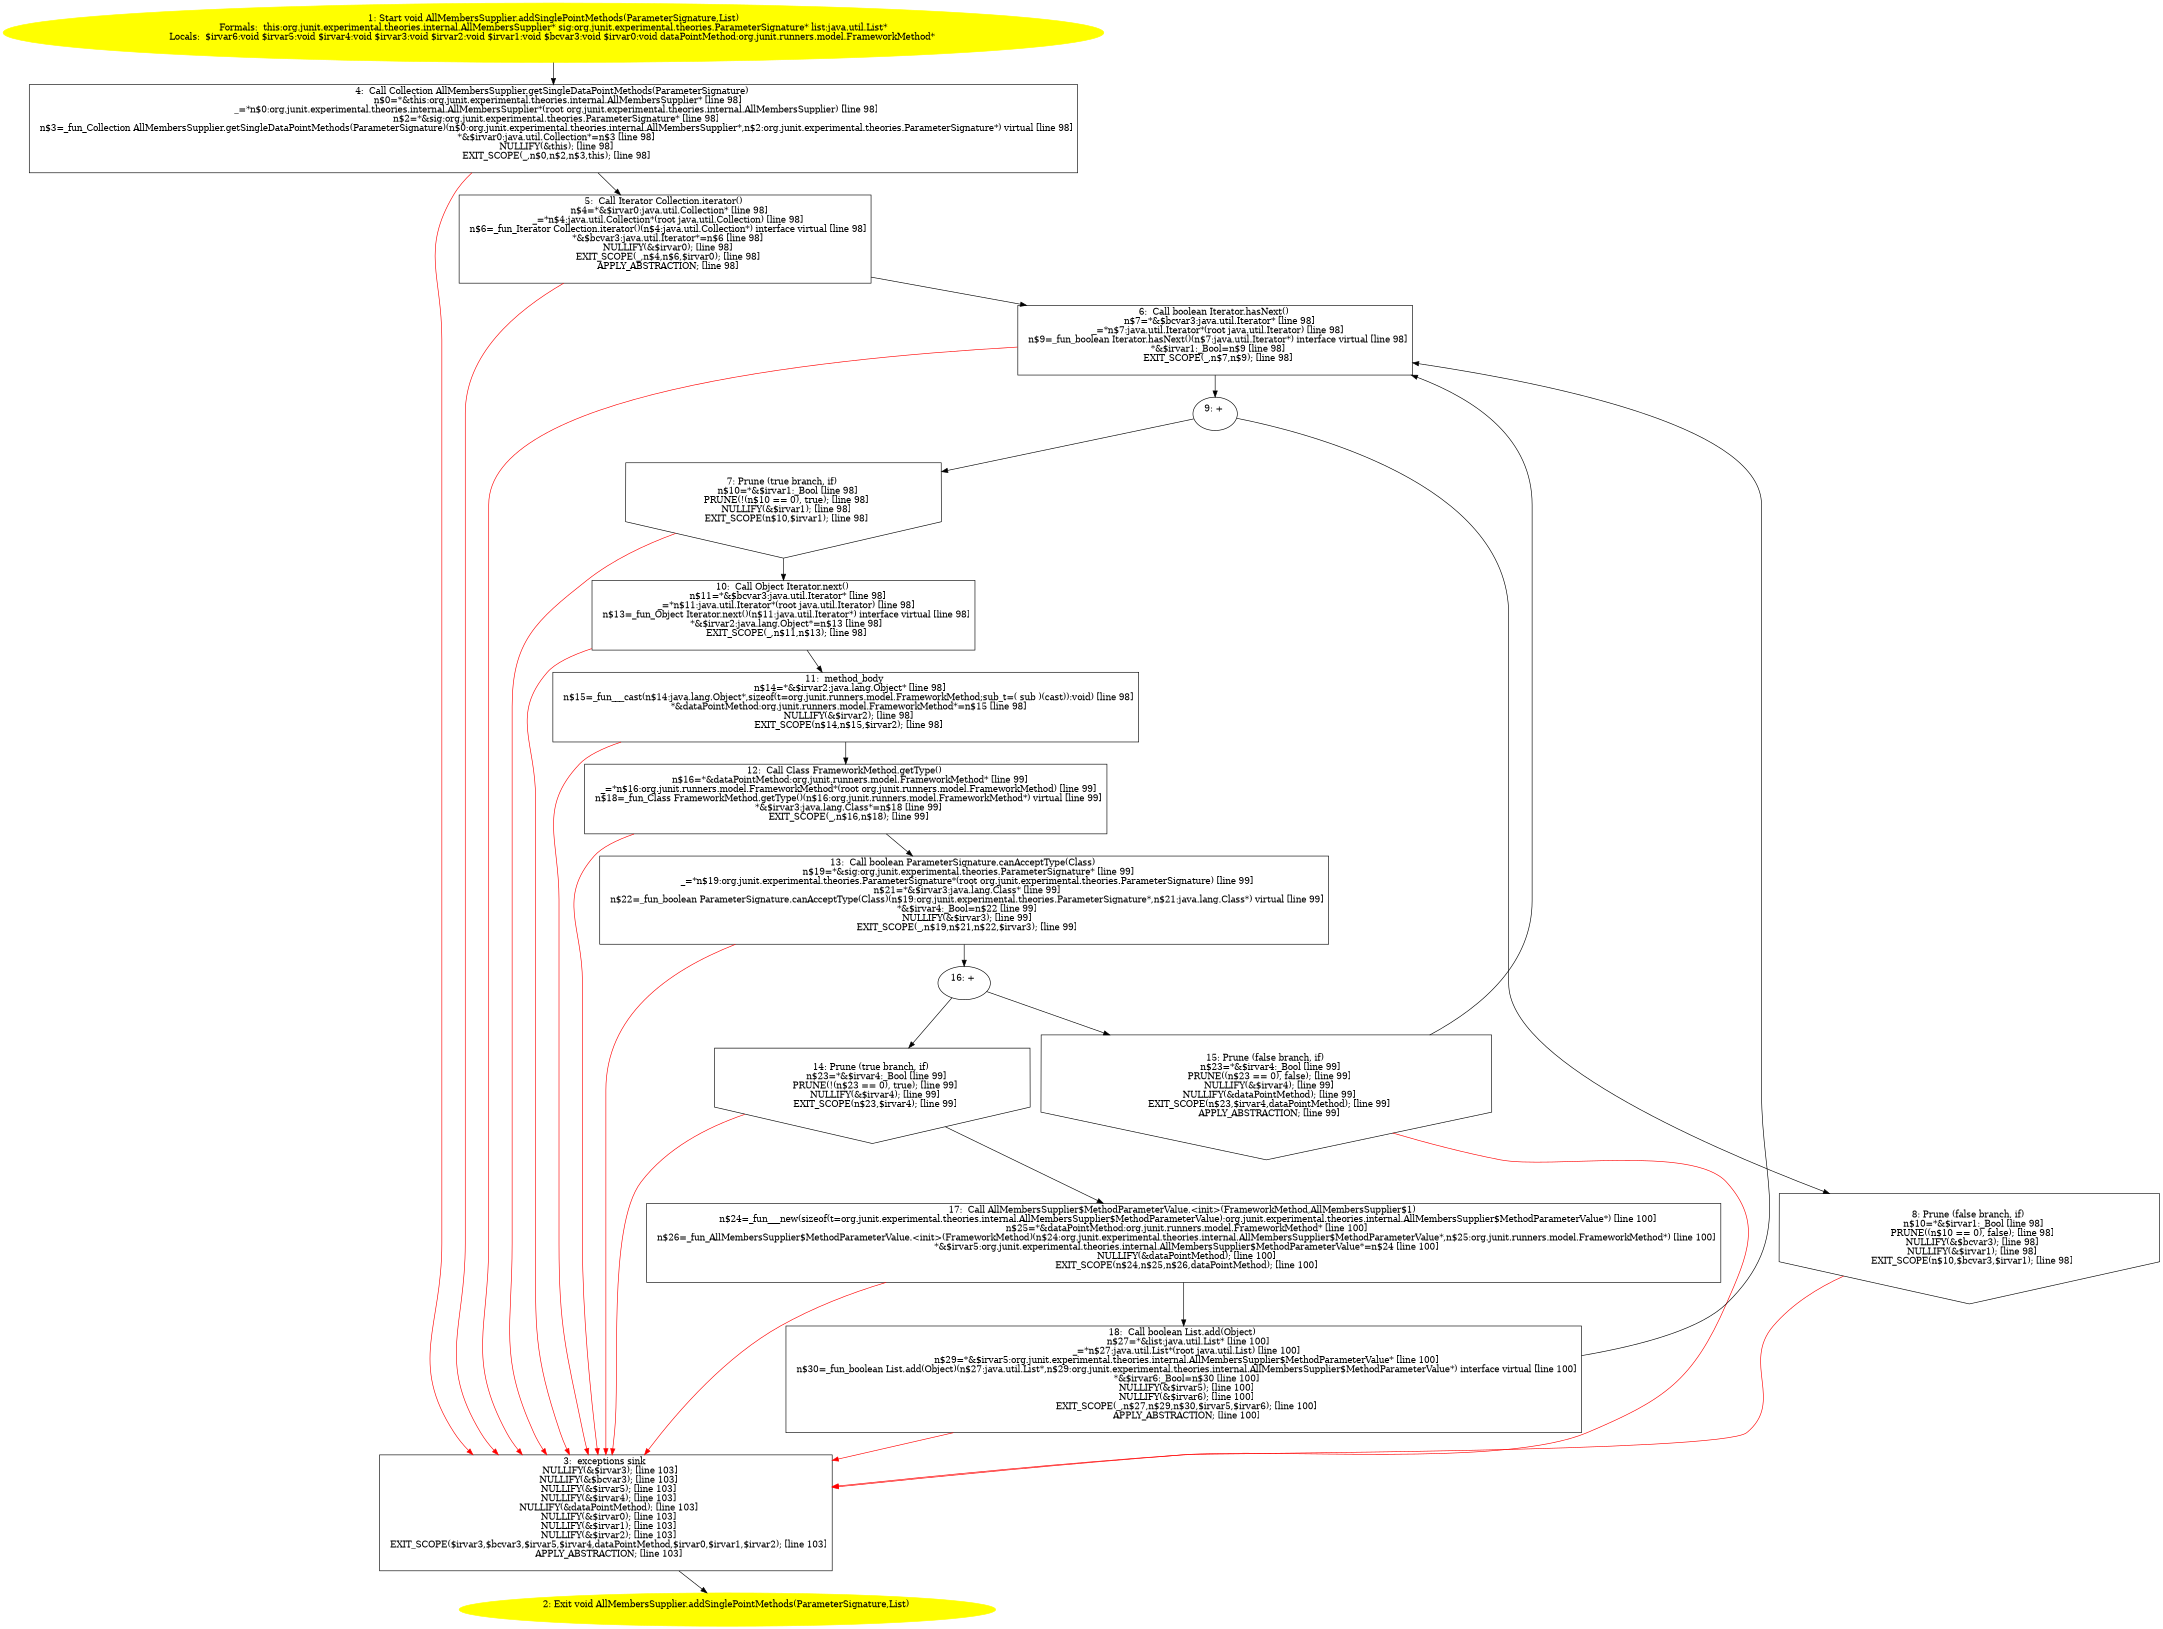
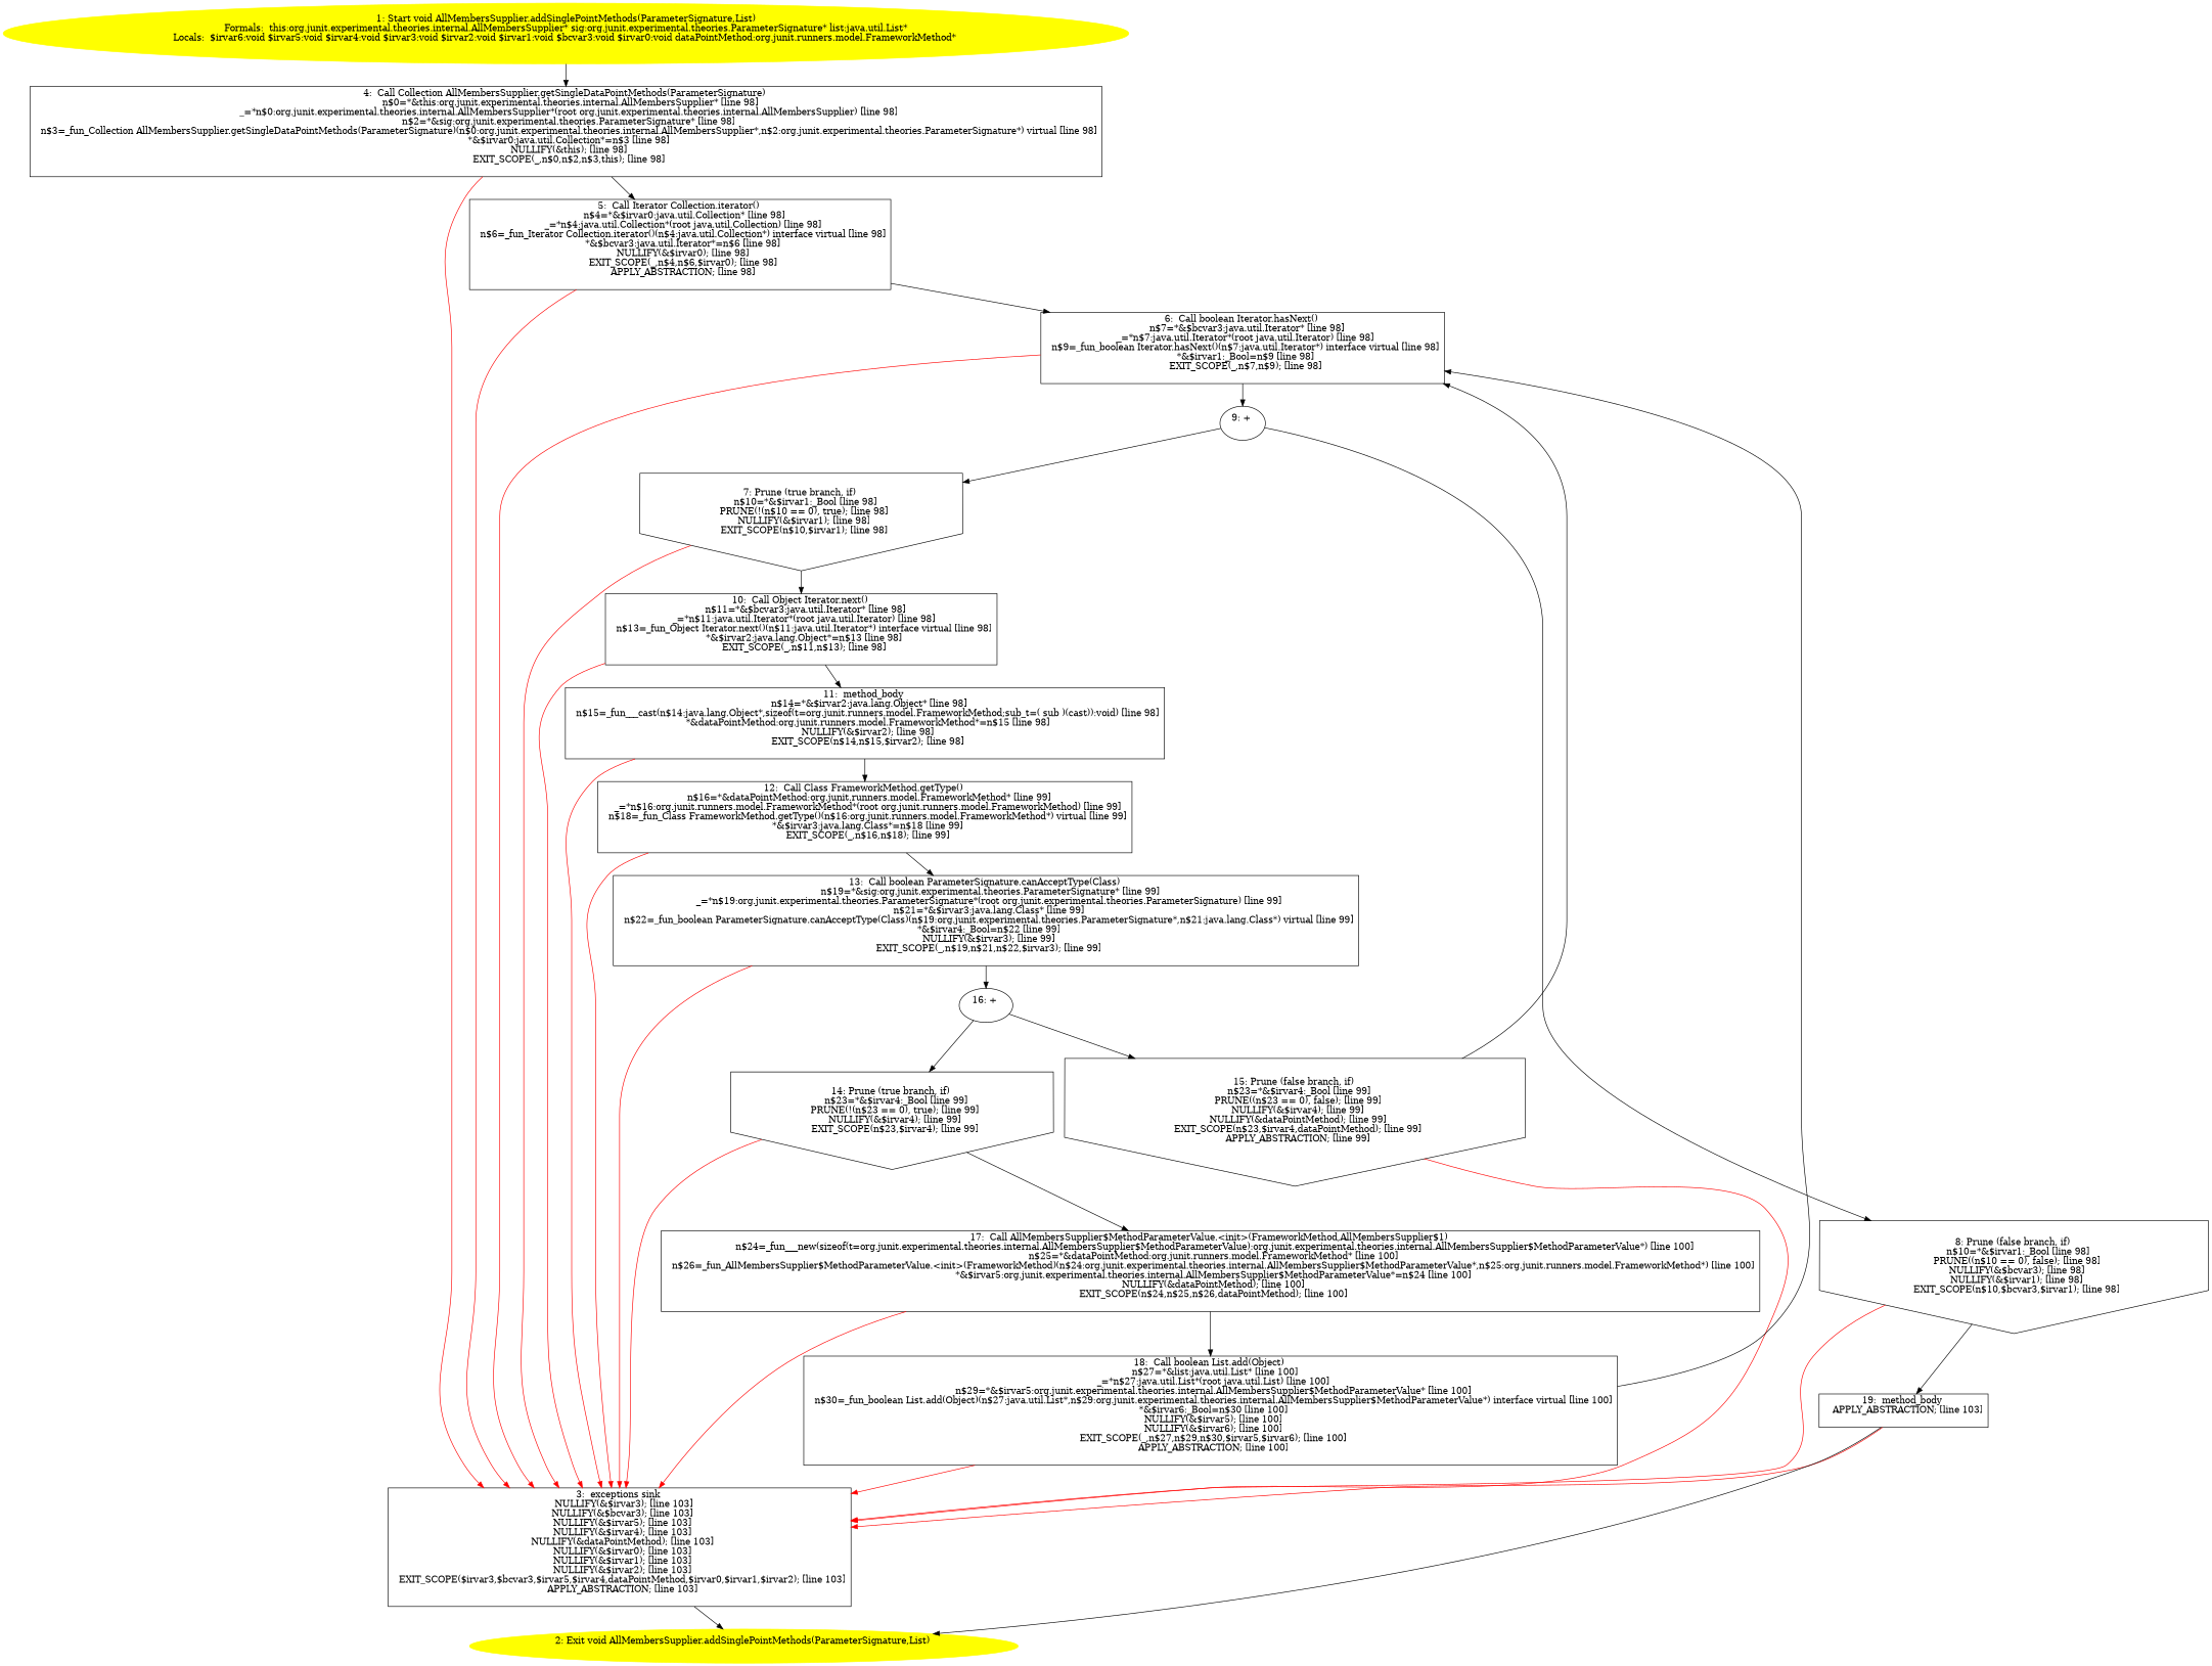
  digraph {
    node [shape=box]
    n1 [color=yellow label="1: Start void AllMembersSupplier.addSinglePointMethods(ParameterSignature,List)\nFormals:  this:org.junit.experimental.theories.internal.AllMembersSupplier* sig:org.junit.experimental.theories.ParameterSignature* list:java.util.List*\nLocals:  $irvar6:void $irvar5:void $irvar4:void $irvar3:void $irvar2:void $irvar1:void $bcvar3:void $irvar0:void dataPointMethod:org.junit.runners.model.FrameworkMethod* \n  " style=filled shape=""]
    n2 [label="4:  Call Collection AllMembersSupplier.getSingleDataPointMethods(ParameterSignature) \n   n$0=*&this:org.junit.experimental.theories.internal.AllMembersSupplier* [line 98]\n  _=*n$0:org.junit.experimental.theories.internal.AllMembersSupplier*(root org.junit.experimental.theories.internal.AllMembersSupplier) [line 98]\n  n$2=*&sig:org.junit.experimental.theories.ParameterSignature* [line 98]\n  n$3=_fun_Collection AllMembersSupplier.getSingleDataPointMethods(ParameterSignature)(n$0:org.junit.experimental.theories.internal.AllMembersSupplier*,n$2:org.junit.experimental.theories.ParameterSignature*) virtual [line 98]\n  *&$irvar0:java.util.Collection*=n$3 [line 98]\n  NULLIFY(&this); [line 98]\n  EXIT_SCOPE(_,n$0,n$2,n$3,this); [line 98]\n "]
    n3 [label="3:  exceptions sink \n   NULLIFY(&$irvar3); [line 103]\n  NULLIFY(&$bcvar3); [line 103]\n  NULLIFY(&$irvar5); [line 103]\n  NULLIFY(&$irvar4); [line 103]\n  NULLIFY(&dataPointMethod); [line 103]\n  NULLIFY(&$irvar0); [line 103]\n  NULLIFY(&$irvar1); [line 103]\n  NULLIFY(&$irvar2); [line 103]\n  EXIT_SCOPE($irvar3,$bcvar3,$irvar5,$irvar4,dataPointMethod,$irvar0,$irvar1,$irvar2); [line 103]\n  APPLY_ABSTRACTION; [line 103]\n "]
    n4 [label="5:  Call Iterator Collection.iterator() \n   n$4=*&$irvar0:java.util.Collection* [line 98]\n  _=*n$4:java.util.Collection*(root java.util.Collection) [line 98]\n  n$6=_fun_Iterator Collection.iterator()(n$4:java.util.Collection*) interface virtual [line 98]\n  *&$bcvar3:java.util.Iterator*=n$6 [line 98]\n  NULLIFY(&$irvar0); [line 98]\n  EXIT_SCOPE(_,n$4,n$6,$irvar0); [line 98]\n  APPLY_ABSTRACTION; [line 98]\n "]
    n5 [color=yellow label="2: Exit void AllMembersSupplier.addSinglePointMethods(ParameterSignature,List) \n  " style=filled shape=""]
    n6 [label="6:  Call boolean Iterator.hasNext() \n   n$7=*&$bcvar3:java.util.Iterator* [line 98]\n  _=*n$7:java.util.Iterator*(root java.util.Iterator) [line 98]\n  n$9=_fun_boolean Iterator.hasNext()(n$7:java.util.Iterator*) interface virtual [line 98]\n  *&$irvar1:_Bool=n$9 [line 98]\n  EXIT_SCOPE(_,n$7,n$9); [line 98]\n "]
    n7 [label="9: + \n  " shape=""]
    n8 [label="7: Prune (true branch, if) \n   n$10=*&$irvar1:_Bool [line 98]\n  PRUNE(!(n$10 == 0), true); [line 98]\n  NULLIFY(&$irvar1); [line 98]\n  EXIT_SCOPE(n$10,$irvar1); [line 98]\n " shape=invhouse]
    n9 [label="8: Prune (false branch, if) \n   n$10=*&$irvar1:_Bool [line 98]\n  PRUNE((n$10 == 0), false); [line 98]\n  NULLIFY(&$bcvar3); [line 98]\n  NULLIFY(&$irvar1); [line 98]\n  EXIT_SCOPE(n$10,$bcvar3,$irvar1); [line 98]\n " shape=invhouse]
    n10 [label="10:  Call Object Iterator.next() \n   n$11=*&$bcvar3:java.util.Iterator* [line 98]\n  _=*n$11:java.util.Iterator*(root java.util.Iterator) [line 98]\n  n$13=_fun_Object Iterator.next()(n$11:java.util.Iterator*) interface virtual [line 98]\n  *&$irvar2:java.lang.Object*=n$13 [line 98]\n  EXIT_SCOPE(_,n$11,n$13); [line 98]\n "]
    n11 [label="11:  method_body \n   n$14=*&$irvar2:java.lang.Object* [line 98]\n  n$15=_fun___cast(n$14:java.lang.Object*,sizeof(t=org.junit.runners.model.FrameworkMethod;sub_t=( sub )(cast)):void) [line 98]\n  *&dataPointMethod:org.junit.runners.model.FrameworkMethod*=n$15 [line 98]\n  NULLIFY(&$irvar2); [line 98]\n  EXIT_SCOPE(n$14,n$15,$irvar2); [line 98]\n "]
+   n12 [label="19:  method_body \n   APPLY_ABSTRACTION; [line 103]\n "]
    n13 [label="12:  Call Class FrameworkMethod.getType() \n   n$16=*&dataPointMethod:org.junit.runners.model.FrameworkMethod* [line 99]\n  _=*n$16:org.junit.runners.model.FrameworkMethod*(root org.junit.runners.model.FrameworkMethod) [line 99]\n  n$18=_fun_Class FrameworkMethod.getType()(n$16:org.junit.runners.model.FrameworkMethod*) virtual [line 99]\n  *&$irvar3:java.lang.Class*=n$18 [line 99]\n  EXIT_SCOPE(_,n$16,n$18); [line 99]\n "]
    n14 [label="13:  Call boolean ParameterSignature.canAcceptType(Class) \n   n$19=*&sig:org.junit.experimental.theories.ParameterSignature* [line 99]\n  _=*n$19:org.junit.experimental.theories.ParameterSignature*(root org.junit.experimental.theories.ParameterSignature) [line 99]\n  n$21=*&$irvar3:java.lang.Class* [line 99]\n  n$22=_fun_boolean ParameterSignature.canAcceptType(Class)(n$19:org.junit.experimental.theories.ParameterSignature*,n$21:java.lang.Class*) virtual [line 99]\n  *&$irvar4:_Bool=n$22 [line 99]\n  NULLIFY(&$irvar3); [line 99]\n  EXIT_SCOPE(_,n$19,n$21,n$22,$irvar3); [line 99]\n "]
    n15 [label="16: + \n  " shape=""]
    n16 [label="14: Prune (true branch, if) \n   n$23=*&$irvar4:_Bool [line 99]\n  PRUNE(!(n$23 == 0), true); [line 99]\n  NULLIFY(&$irvar4); [line 99]\n  EXIT_SCOPE(n$23,$irvar4); [line 99]\n " shape=invhouse]
    n17 [label="15: Prune (false branch, if) \n   n$23=*&$irvar4:_Bool [line 99]\n  PRUNE((n$23 == 0), false); [line 99]\n  NULLIFY(&$irvar4); [line 99]\n  NULLIFY(&dataPointMethod); [line 99]\n  EXIT_SCOPE(n$23,$irvar4,dataPointMethod); [line 99]\n  APPLY_ABSTRACTION; [line 99]\n " shape=invhouse]
    n18 [label="17:  Call AllMembersSupplier$MethodParameterValue.<init>(FrameworkMethod,AllMembersSupplier$1) \n   n$24=_fun___new(sizeof(t=org.junit.experimental.theories.internal.AllMembersSupplier$MethodParameterValue):org.junit.experimental.theories.internal.AllMembersSupplier$MethodParameterValue*) [line 100]\n  n$25=*&dataPointMethod:org.junit.runners.model.FrameworkMethod* [line 100]\n  n$26=_fun_AllMembersSupplier$MethodParameterValue.<init>(FrameworkMethod)(n$24:org.junit.experimental.theories.internal.AllMembersSupplier$MethodParameterValue*,n$25:org.junit.runners.model.FrameworkMethod*) [line 100]\n  *&$irvar5:org.junit.experimental.theories.internal.AllMembersSupplier$MethodParameterValue*=n$24 [line 100]\n  NULLIFY(&dataPointMethod); [line 100]\n  EXIT_SCOPE(n$24,n$25,n$26,dataPointMethod); [line 100]\n "]
    n19 [label="18:  Call boolean List.add(Object) \n   n$27=*&list:java.util.List* [line 100]\n  _=*n$27:java.util.List*(root java.util.List) [line 100]\n  n$29=*&$irvar5:org.junit.experimental.theories.internal.AllMembersSupplier$MethodParameterValue* [line 100]\n  n$30=_fun_boolean List.add(Object)(n$27:java.util.List*,n$29:org.junit.experimental.theories.internal.AllMembersSupplier$MethodParameterValue*) interface virtual [line 100]\n  *&$irvar6:_Bool=n$30 [line 100]\n  NULLIFY(&$irvar5); [line 100]\n  NULLIFY(&$irvar6); [line 100]\n  EXIT_SCOPE(_,n$27,n$29,n$30,$irvar5,$irvar6); [line 100]\n  APPLY_ABSTRACTION; [line 100]\n "]
    n1 -> n2
    n2 -> n3 [color=red]
    n2 -> n4
    n3 -> n5
    n4 -> n3 [color=red]
    n4 -> n6
    n6 -> n3 [color=red]
    n6 -> n7
    n7 -> n8
    n7 -> n9
    n8 -> n3 [color=red]
    n8 -> n10
    n9 -> n3 [color=red]
+   n9 -> n12
    n10 -> n3 [color=red]
    n10 -> n11
    n11 -> n3 [color=red]
    n11 -> n13
+   n12 -> n3 [color=red]
+   n12 -> n5
    n13 -> n3 [color=red]
    n13 -> n14
    n14 -> n3 [color=red]
    n14 -> n15
    n15 -> n16
    n15 -> n17
    n16 -> n3 [color=red]
    n16 -> n18
    n17 -> n3 [color=red]
    n17 -> n6
    n18 -> n3 [color=red]
    n18 -> n19
    n19 -> n3 [color=red]
    n19 -> n6
  }
